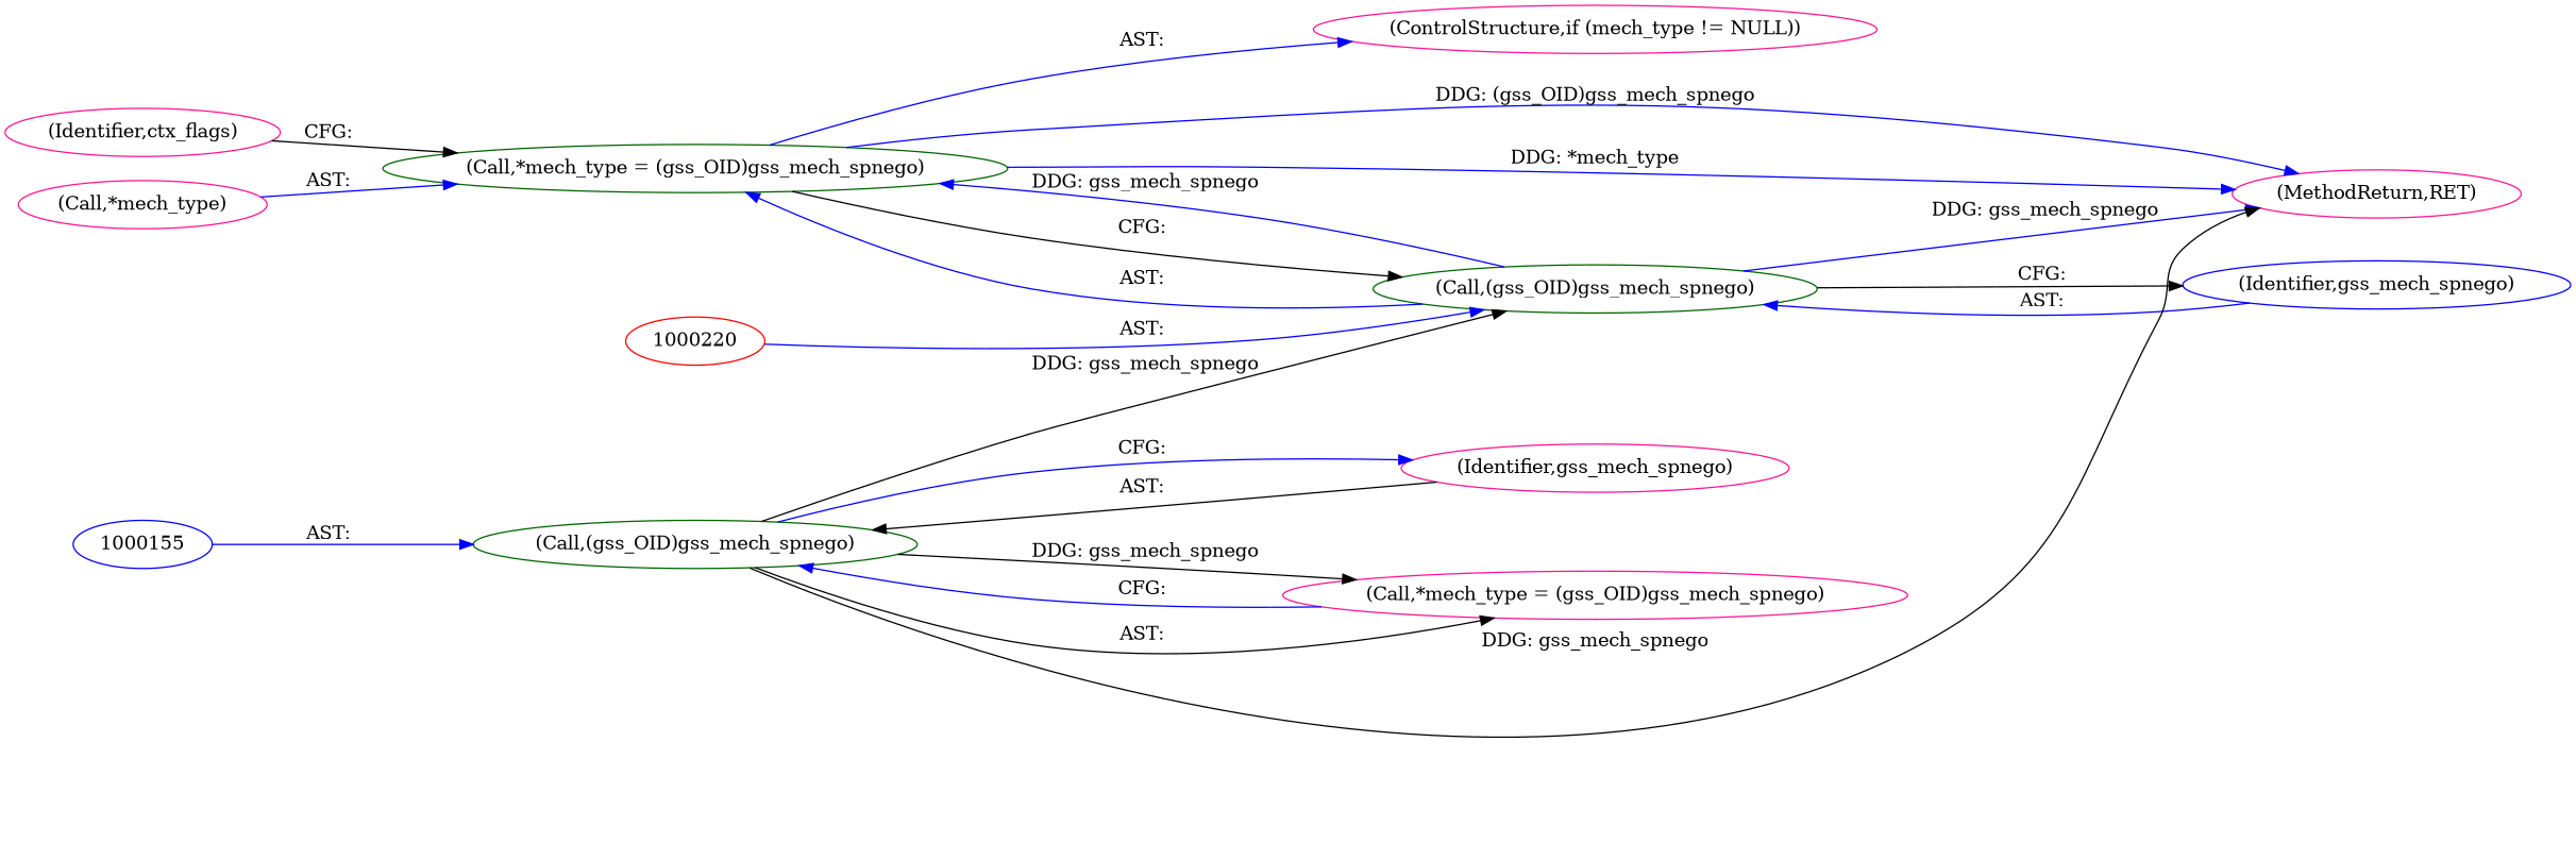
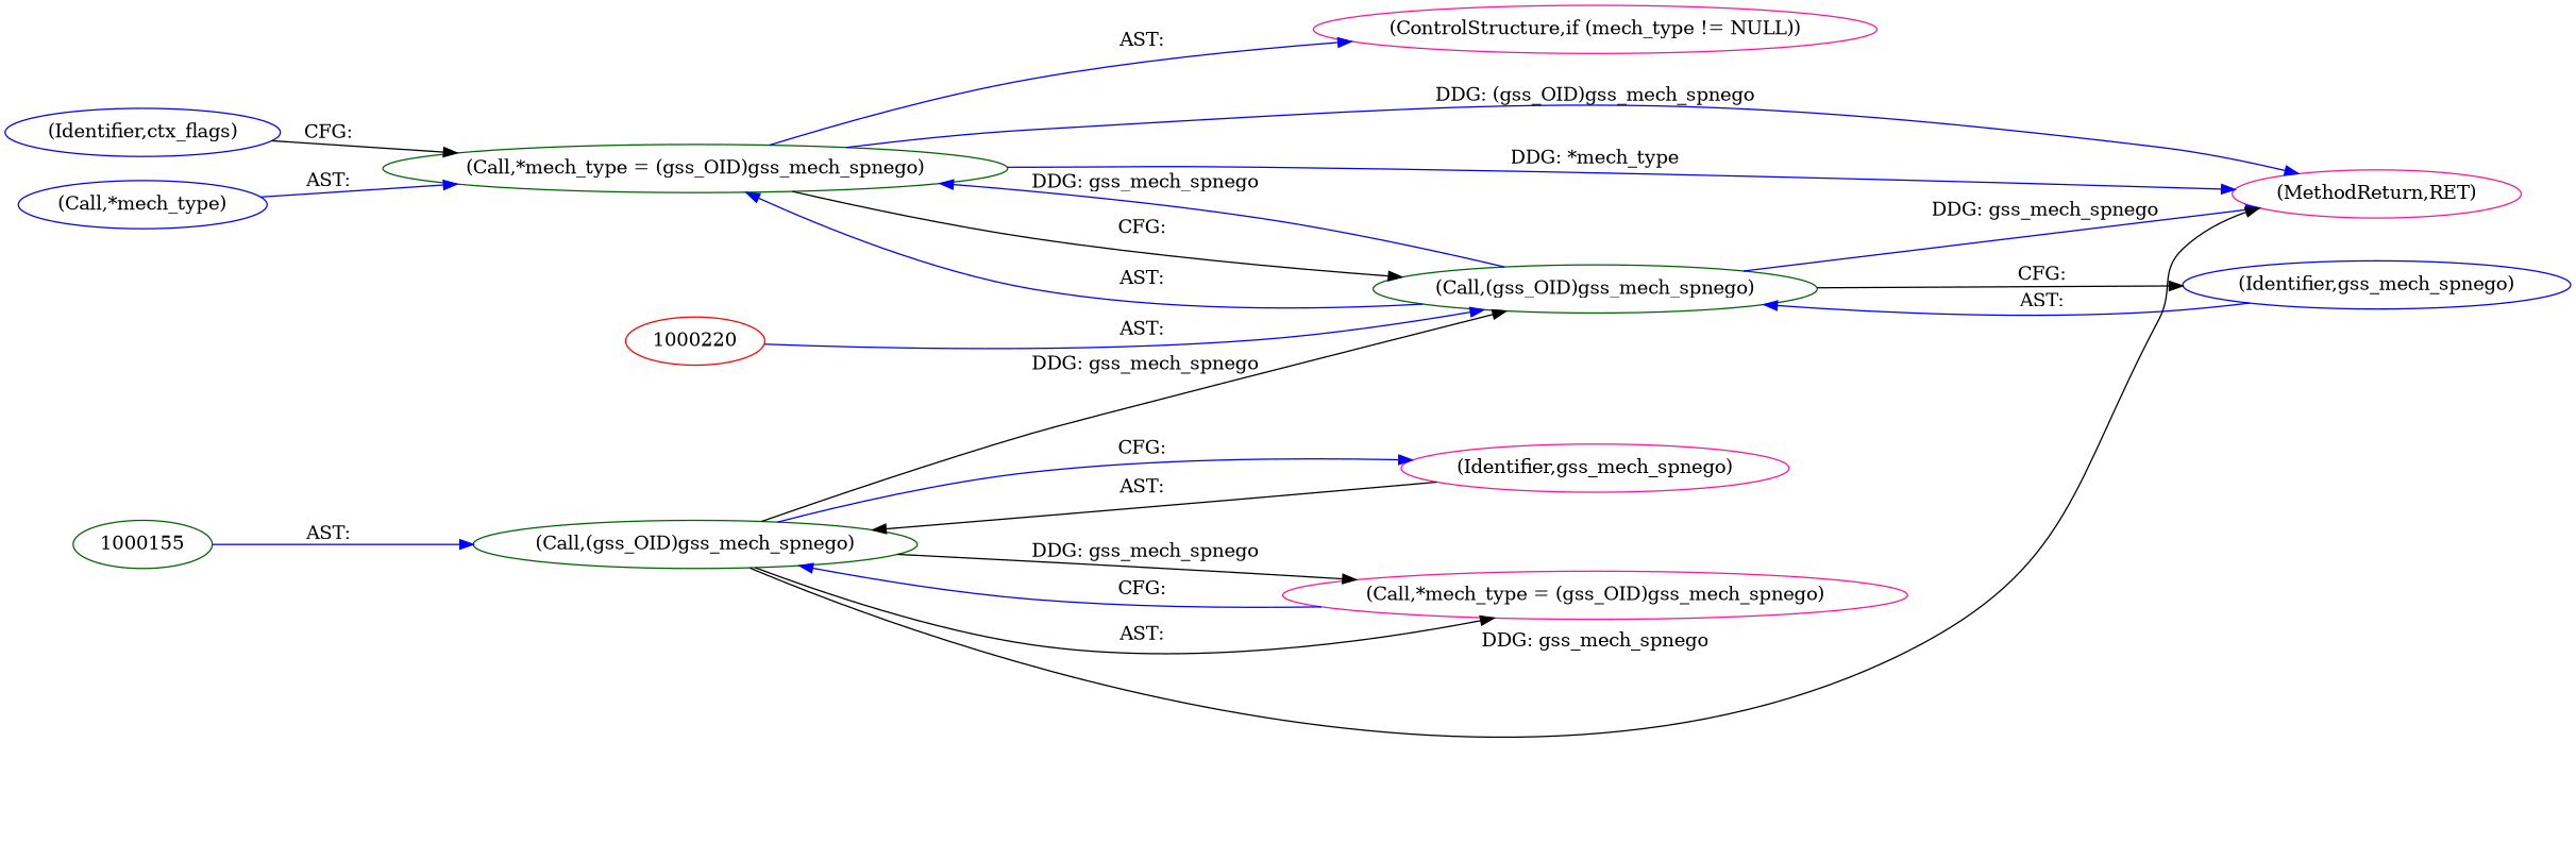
  digraph {
    rankdir=LR
    node [color=deeppink]
    edge [color=blue]
    n1 [color=darkgreen label="(Call,*mech_type = (gss_OID)gss_mech_spnego)"]
    n2 [color=darkgreen label="(Call,(gss_OID)gss_mech_spnego)"]
    n3 [label="(MethodReturn,RET)"]
    n4 [label="(ControlStructure,if (mech_type != NULL))"]
    n5 [color=blue label="(Identifier,gss_mech_spnego)"]
    n6 [color=darkgreen label="(Call,(gss_OID)gss_mech_spnego)"]
    n7 [label="(Identifier,gss_mech_spnego)"]
    n8 [label="(Call,*mech_type = (gss_OID)gss_mech_spnego)"]
-   n9 [label="(Identifier,ctx_flags)"]
-   n10 [label="(Call,*mech_type)"]
+   n9 [color=blue label="(Identifier,ctx_flags)"]
+   n10 [color=blue label="(Call,*mech_type)"]
    1000220 [color=red]
-   1000155 [color=blue]
+   1000155 [color=darkgreen]
    n1 -> n2 [color=black label="CFG: "]
    n1 -> n3 [label="DDG: (gss_OID)gss_mech_spnego"]
    n1 -> n3 [label="DDG: *mech_type"]
    n1 -> n4 [label="AST: "]
    n2 -> n1 [label="AST: "]
    n2 -> n1 [label="DDG: gss_mech_spnego"]
    n2 -> n3 [label="DDG: gss_mech_spnego"]
    n2 -> n5 [color=black label="CFG: "]
    n5 -> n2 [label="AST: "]
    n6 -> n2 [color=black label="DDG: gss_mech_spnego"]
    n6 -> n3 [color=black label="DDG: gss_mech_spnego"]
    n6 -> n7 [label="CFG: "]
    n6 -> n8 [color=black label="AST: "]
    n6 -> n8 [color=black label="DDG: gss_mech_spnego"]
    n7 -> n6 [color=black label="AST: "]
    n8 -> n6 [label="CFG: "]
    n9 -> n1 [color=black label="CFG: "]
    n10 -> n1 [label="AST: "]
    1000220 -> n2 [label="AST: "]
    1000155 -> n6 [label="AST: "]
  }
